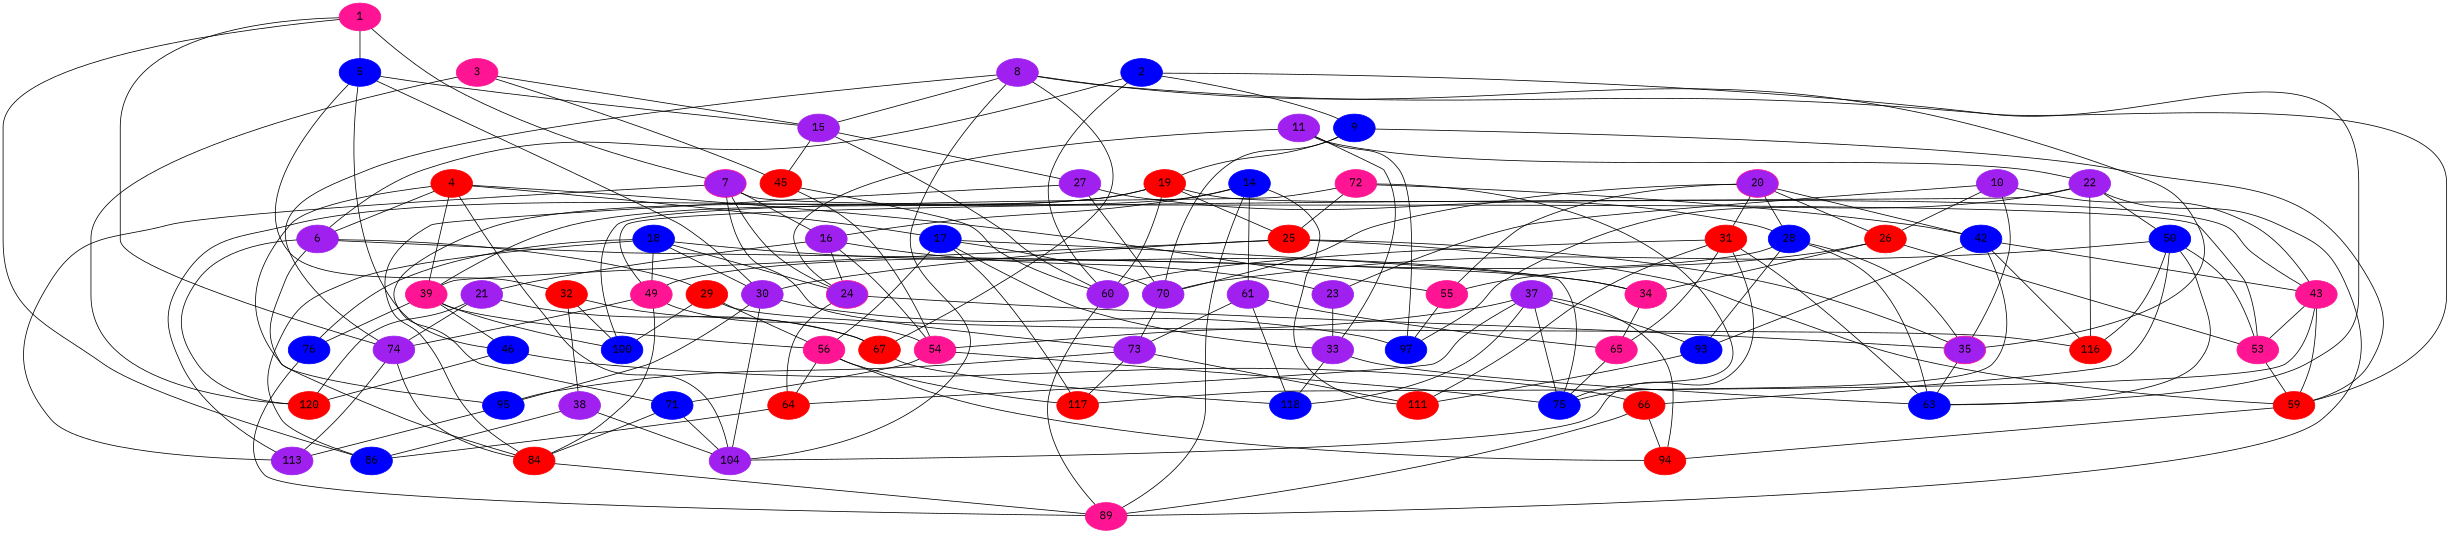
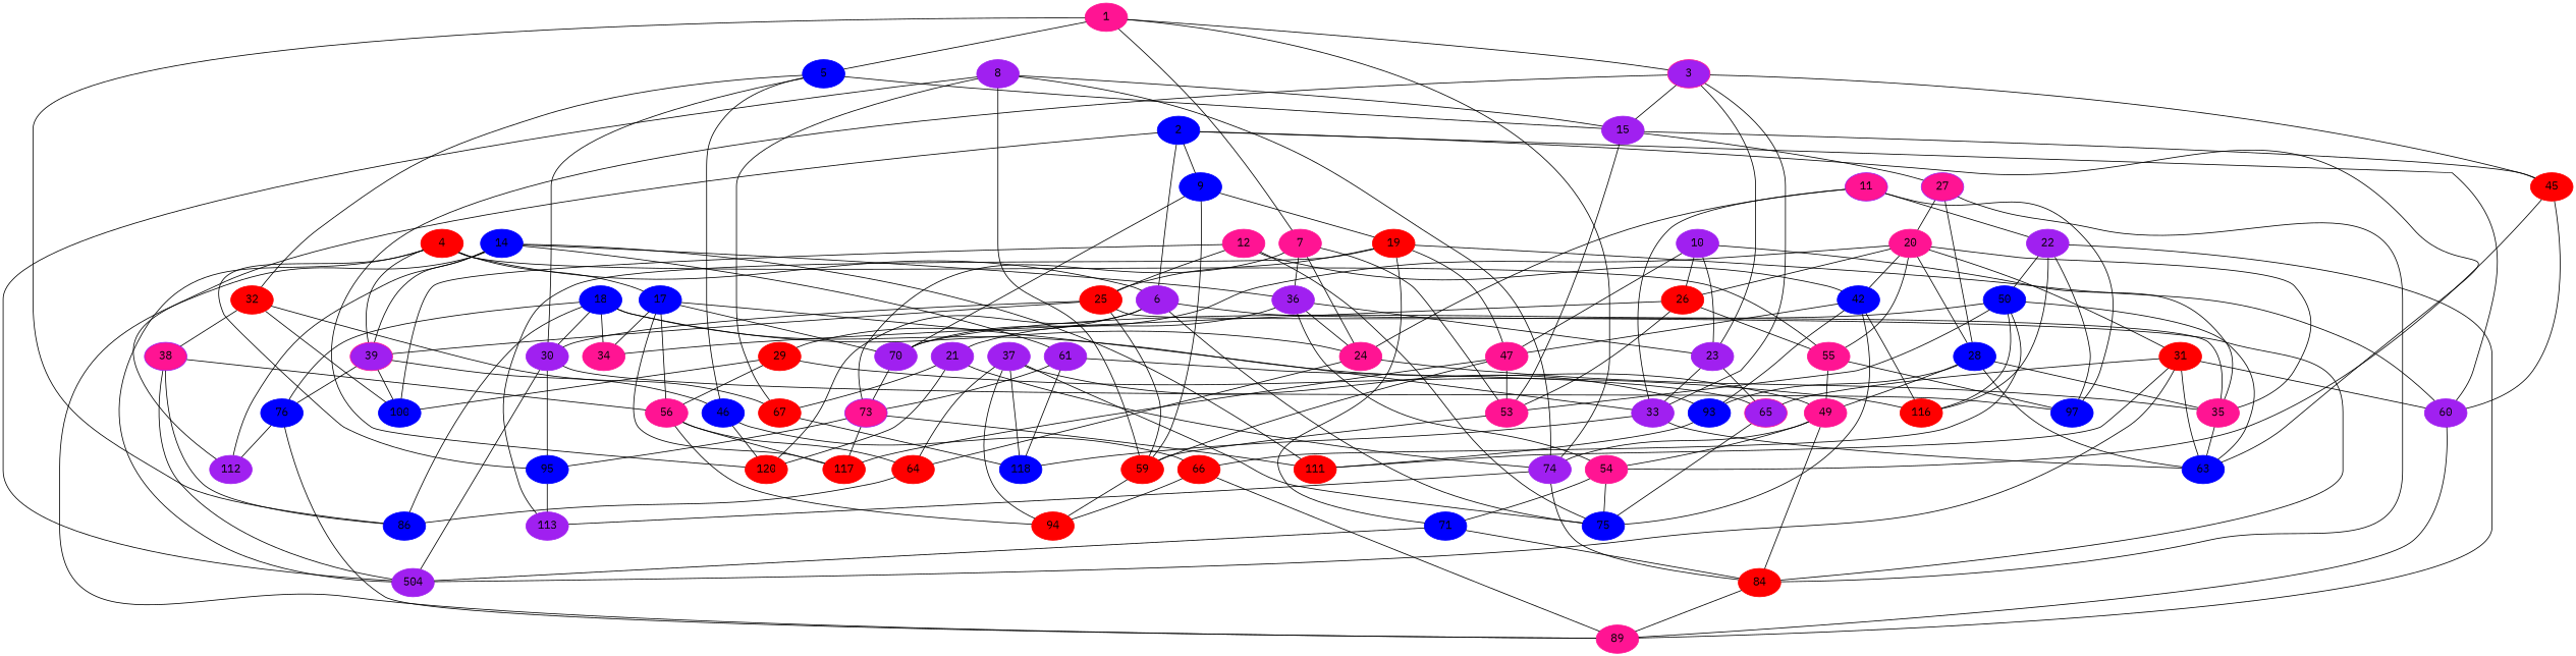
  graph {
    fontname="IBM Plex Mono"
    node [color=purple fontname="IBM Plex Mono" style=filled]
    edge [fontname="IBM Plex Mono"]
    1 [color=deeppink super="+107"]
-   3 [color=deeppink super="+10"]
+   3 [color=deeppink super="+10" fillcolor=purple]
    5 [color=blue super="+68"]
-   7 [color=deeppink super="+83" fillcolor=purple]
+   7 [color=deeppink super="+83"]
    74 [super="+87"]
    86 [color=blue]
    15 [super="+52"]
    23
    33 [super="+105"]
    45 [color=red]
    120 [color=red]
    30 [super="+47"]
    32 [color=red]
    46 [color=blue]
-   16 [super="+40"]
-   24 [color=deeppink super="+49" fillcolor=purple]
+   16 [super="+40" label=36]
+   24 [color=deeppink super="+49"]
    53 [color=deeppink super="+114"]
-   73 [super="+78"]
+   73 [super="+78" fillcolor=deeppink]
    113
    84 [color=red super="+106"]
    2 [color=blue super="+36"]
    6 [super="+57"]
    9 [color=blue]
    60 [super="+103"]
    63 [color=blue super="+72"]
+   112
    29 [color=red]
    75 [color=blue super="+115"]
    59 [color=red super="+119"]
    19 [color=red super="+85"]
    70 [super="+101"]
    89 [color=deeppink super="+98"]
-   27
+   27 [fillcolor=deeppink]
    118 [color=blue]
    54 [color=deeppink super="+88"]
    4 [color=red super="+102"]
    17 [color=blue super="+92"]
-   39 [color=deeppink super="+51"]
+   39 [color=deeppink super="+51" fillcolor=purple]
    55 [color=deeppink]
    95 [color=blue]
-   104 [super="+109"]
+   104 [super="+109" label=504]
    34 [color=deeppink]
    56 [color=deeppink super="+69"]
    117 [color=red]
    100 [color=blue]
    76 [color=blue]
    97 [color=blue]
    67 [color=red]
-   38
+   38 [fillcolor=deeppink]
    66 [color=red]
    116 [color=red]
    21
-   35 [color=deeppink super="+91" fillcolor=purple]
+   35 [color=deeppink super="+91"]
    64 [color=red]
    111 [color=red]
    8 [super="+62"]
    94 [color=red]
    25 [color=red super="+77"]
-   43 [color=deeppink super="+108"]
+   43 [color=deeppink super="+108" label=47]
    71 [color=blue]
    22 [super="+90"]
    n62 [color=deeppink label=49 super="+99"]
    50 [color=blue super="+110"]
-   11
-   12 [color=deeppink label=72]
+   11 [fillcolor=deeppink]
+   12 [color=deeppink]
    42 [color=blue super="+82"]
    93 [color=blue]
    n68 [label=10]
    26 [color=red super="+80"]
    14 [color=blue super="+81"]
    61
-   65 [color=deeppink]
+   65 [color=deeppink fillcolor=purple]
    28 [color=blue super="+79"]
    18 [color=blue super="+48"]
-   20 [color=deeppink super="+58" fillcolor=purple]
+   20 [color=deeppink super="+58"]
    31 [color=red super="+44"]
    37 [super="+96"]
+   1 -- 3
    1 -- 5 [weight=2]
    1 -- 7
    1 -- 74
    1 -- 86
    3 -- 15
+   3 -- 23
+   3 -- 33
    3 -- 45
    3 -- 120
    5 -- 15
    5 -- 30
    5 -- 32
    5 -- 46
    7 -- 16
    7 -- 24
    7 -- 53
    7 -- 73
-   7 -- 113
    74 -- 113
    74 -- 84
    15 -- 45
-   15 -- 60
+   15 -- 53
    15 -- 27
    23 -- 33
    33 -- 63
    33 -- 118
    45 -- 60
    45 -- 54
    30 -- 95
    30 -- 104
    30 -- 97
    32 -- 100
    32 -- 67
    32 -- 38
    46 -- 120
    46 -- 66
    16 -- 23
    16 -- 24
    16 -- 54
    16 -- 21
    24 -- 35
    24 -- 64
    53 -- 59
    73 -- 95
    73 -- 117
    73 -- 111
    84 -- 89
    2 -- 6
    2 -- 9
    2 -- 60
    2 -- 63
+   2 -- 112 [weight=2]
    6 -- 120
    6 -- 84
    6 -- 29
    6 -- 75
    9 -- 59
    9 -- 19
    9 -- 70
    60 -- 89
    29 -- 56
    29 -- 100
    29 -- 116
    59 -- 94
    19 -- 113
    19 -- 60
    19 -- 25
    19 -- 43
    19 -- 71
    70 -- 73
    27 -- 84
-   27 -- 70
+   27 -- 20
    27 -- 28
    54 -- 75
    54 -- 71
    4 -- 6
    4 -- 17
    4 -- 39
    4 -- 55
    4 -- 95
    4 -- 104
    17 -- 33
    17 -- 70
    17 -- 34
    17 -- 56
    17 -- 117
    39 -- 46
    39 -- 100
    39 -- 76
    55 -- 97
    95 -- 113
-   34 -- 65
+   23 -- 65
    56 -- 117
    56 -- 64
    56 -- 94
+   76 -- 112
    76 -- 89
    67 -- 118
    38 -- 86
    38 -- 104
-   39 -- 56
+   38 -- 56
    66 -- 89
    66 -- 94
    21 -- 74
    21 -- 120
    21 -- 67
    35 -- 63
    64 -- 86
    8 -- 74
    8 -- 15
    8 -- 59
    8 -- 104
    8 -- 67
-   8 -- 35
+   20 -- 35
    25 -- 30
    25 -- 59
    25 -- 39
    25 -- 35
    43 -- 53
    43 -- 59
    43 -- 117
    71 -- 84
    71 -- 104
    22 -- 89
    22 -- 97
    22 -- 116
-   22 -- n62
+   55 -- n62
    22 -- 50
    n62 -- 74
    n62 -- 84
    n62 -- 54
    50 -- 53
    50 -- 63
    50 -- 70
    50 -- 66
    50 -- 116
    11 -- 33
    11 -- 24
    11 -- 97
    11 -- 22
    12 -- 75
    12 -- 100
    12 -- 25
    12 -- 42
    42 -- 75
    42 -- 116
    42 -- 43
    42 -- 93
    93 -- 111
    n68 -- 23
    n68 -- 35
    n68 -- 43
    n68 -- 26
    26 -- 53 [weight=2]
    26 -- 55
    26 -- 34
    14 -- 16
+   14 -- 112
    14 -- 89
    14 -- 39
    14 -- 111
    14 -- 61
    61 -- 73
    61 -- 118
    61 -- 65
    65 -- 75
    28 -- 63
    28 -- 35
    28 -- n62
    28 -- 93
    18 -- 86
    18 -- 30
    18 -- 24
    18 -- 34
    18 -- 76
    18 -- n62
    20 -- 70
    20 -- 55
    20 -- 42
    20 -- 26
    20 -- 28
    20 -- 31
    31 -- 60
    31 -- 63
    31 -- 104
    31 -- 111
    31 -- 65
    37 -- 75
    37 -- 118
-   37 -- 54
    37 -- 64
    37 -- 94
    37 -- 93
  }
